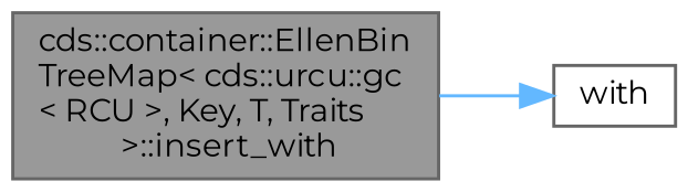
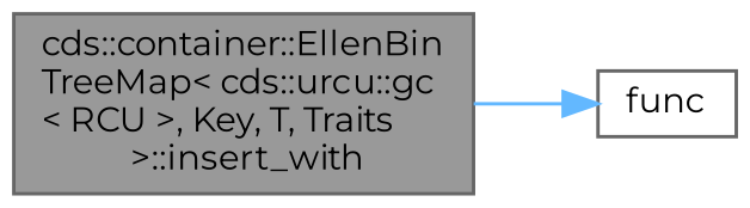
  digraph {
    rankdir=LR
    fontname=Montserrat
    node [fontname=Montserrat fontsize=10 shape=box style=filled]
    n1 [color=gray40 fillcolor=grey60 fontcolor=black height=0.2 label="cds::container::EllenBin\lTreeMap\< cds::urcu::gc\l\< RCU \>, Key, T, Traits\l \>::insert_with" width=0.4]
-   n2 [color=grey40 fillcolor=white height=0.2 label=with width=0.4]
+   n2 [color=grey40 fillcolor=white height=0.2 label=func width=0.4]
    n1 -> n2 [color=steelblue1 fontname=Montserrat fontsize=10 labelfontname=Helvetica labelfontsize=10 style=solid]
  }
